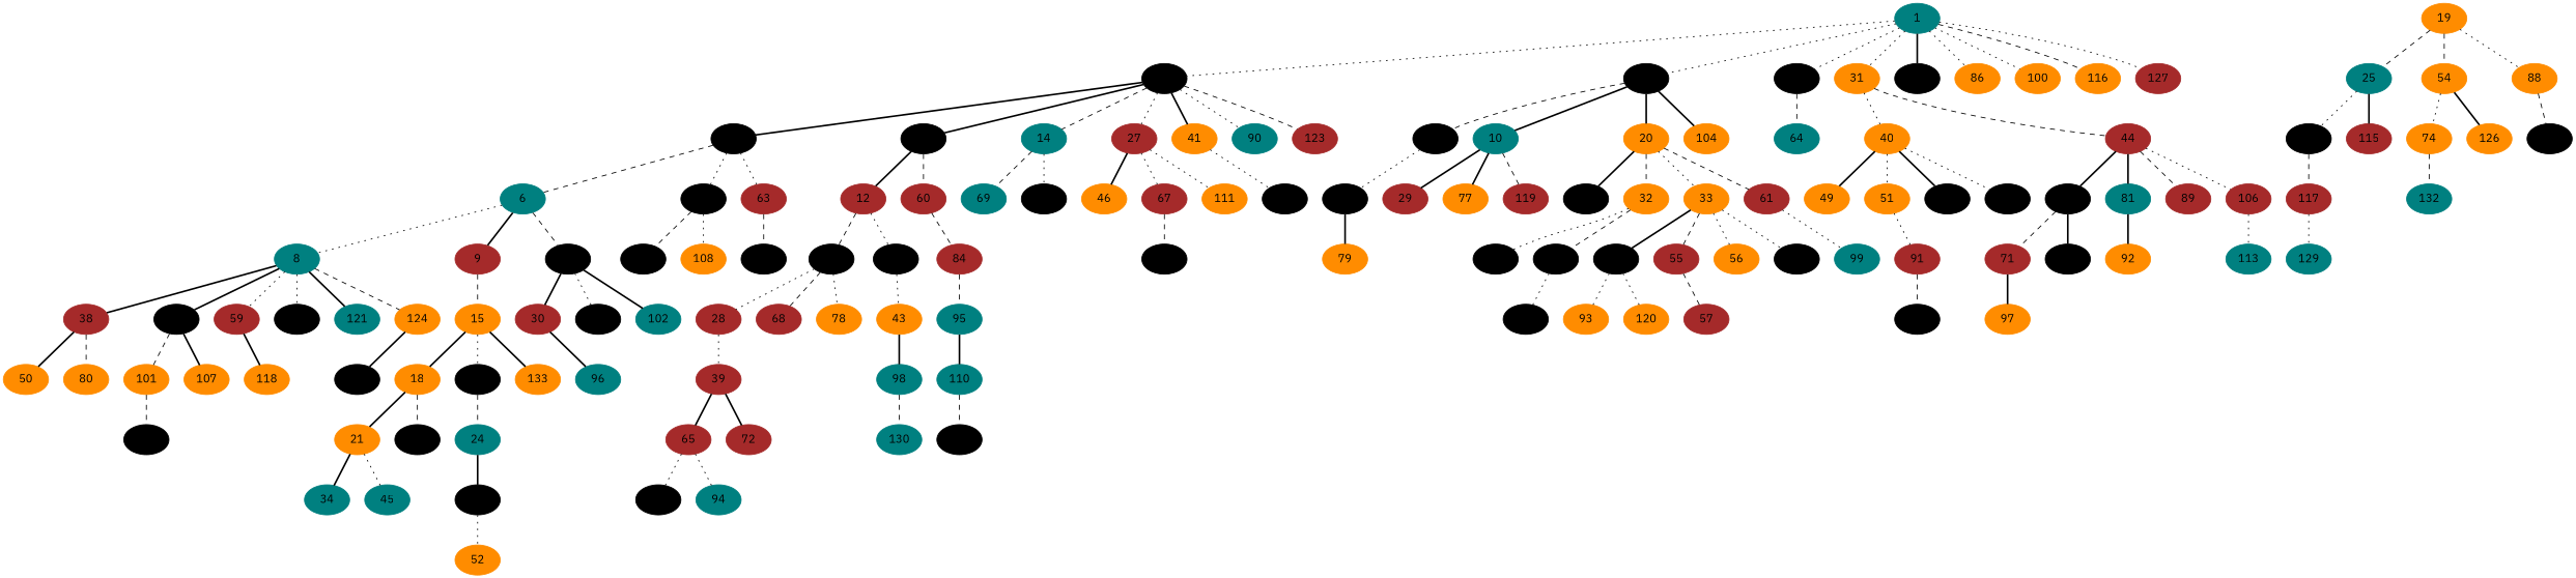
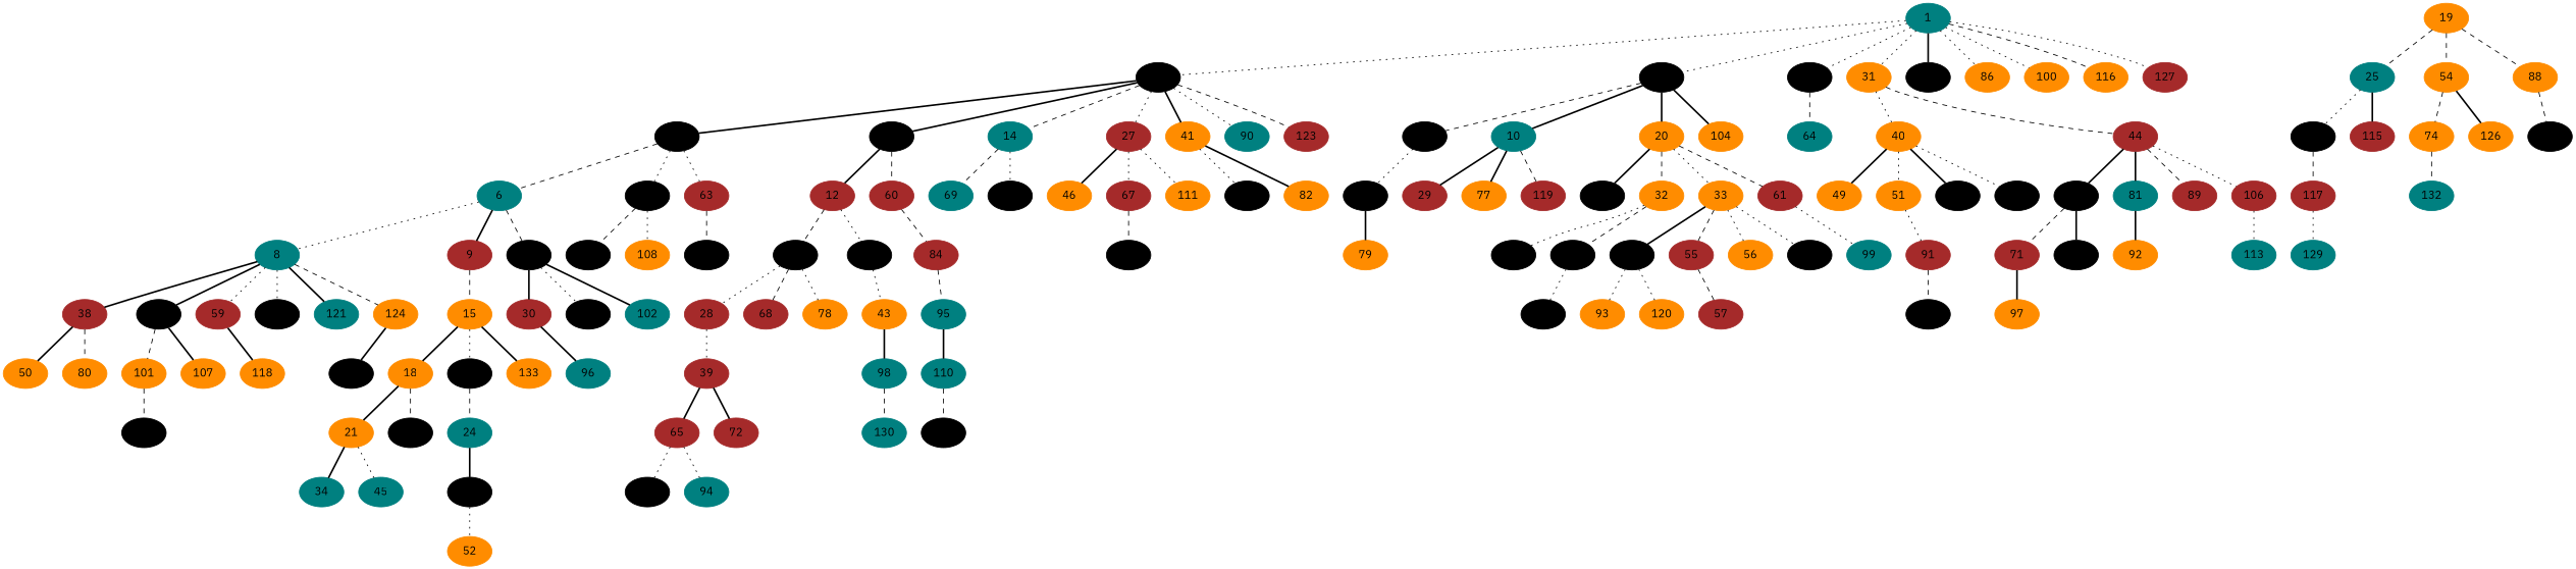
  graph {
    fontname="IBM Plex Sans"
    node [color=darkorange fontname="IBM Plex Sans" style=filled]
    edge [fontname="IBM Plex Sans" style=dotted]
    1 [color=teal]
    2 [color=black]
    3 [color=black]
    13 [color=black]
    31
    42 [color=black]
    86
    100
    116
    127 [color=brown]
    5 [color=black]
    7 [color=black]
    14 [color=teal]
    27 [color=brown]
    41
    90 [color=teal]
    123 [color=brown]
    4 [color=black]
    10 [color=teal]
    20
    104
    64 [color=teal]
    40
    44 [color=brown]
    6 [color=teal]
    47 [color=black]
    63 [color=brown]
    12 [color=brown]
    60 [color=brown]
    69 [color=teal]
    128 [color=black]
    46
    67 [color=brown]
    111
    48 [color=black]
+   82
    11 [color=black]
    29 [color=brown]
    77
    119 [color=brown]
    22 [color=black]
    32
    33
    61 [color=brown]
    79
    8 [color=teal]
    9 [color=brown]
    16 [color=black]
    76 [color=black]
    108
    131 [color=black]
    38 [color=brown]
    58 [color=black]
    59 [color=brown]
    66 [color=black]
    121 [color=teal]
    124
    15
    30 [color=brown]
    35 [color=black]
    102 [color=teal]
    17 [color=black]
    37 [color=black]
    84 [color=brown]
    50
    80
    101
    107
    118
    135 [color=black]
    18
    23 [color=black]
    133
    28 [color=brown]
    68 [color=brown]
    78
    43
    21
    87 [color=black]
    25 [color=teal]
    19
    54
    88
    24 [color=teal]
    96 [color=teal]
    39 [color=brown]
    34 [color=teal]
    45 [color=teal]
    75 [color=black]
    115 [color=brown]
    74
    126
    105 [color=black]
    73 [color=black]
    83 [color=black]
    36 [color=black]
    55 [color=brown]
    56
    70 [color=black]
    99 [color=teal]
    26 [color=black]
    52
    117 [color=brown]
    122 [color=black]
    65 [color=brown]
    72 [color=brown]
    49
    51
    53 [color=black]
    109 [color=black]
    62 [color=black]
    81 [color=teal]
    89 [color=brown]
    106 [color=brown]
    112 [color=black]
    93
    120
    57 [color=brown]
    98 [color=teal]
    85 [color=black]
    94 [color=teal]
    91 [color=brown]
    130 [color=teal]
    71 [color=brown]
    103 [color=black]
    92
    113 [color=teal]
    114 [color=black]
    132 [color=teal]
    134 [color=black]
    95 [color=teal]
    97
    129 [color=teal]
    110 [color=teal]
    125 [color=black]
    1 -- 2
    1 -- 3
    1 -- 13
    1 -- 31
    1 -- 42 [style=bold]
    1 -- 86
    1 -- 100
    1 -- 116 [style=dashed]
    1 -- 127
    2 -- 5 [style=bold]
    2 -- 7 [style=bold]
    2 -- 14 [style=dashed]
    2 -- 27
    2 -- 41 [style=bold]
    2 -- 90
    2 -- 123 [style=dashed]
    3 -- 4 [style=dashed]
    3 -- 10 [style=bold]
    3 -- 20 [style=bold]
    3 -- 104 [style=bold]
    13 -- 64 [style=dashed]
    31 -- 40
    31 -- 44 [style=dashed]
    5 -- 6 [style=dashed]
    5 -- 47
    5 -- 63
    7 -- 12 [style=bold]
    7 -- 60 [style=dashed]
    14 -- 69 [style=dashed]
    14 -- 128
    27 -- 46 [style=bold]
    27 -- 67
    27 -- 111
    41 -- 48
+   41 -- 82 [style=bold]
    4 -- 11
    10 -- 29 [style=bold]
    10 -- 77 [style=bold]
    10 -- 119 [style=dashed]
    20 -- 22 [style=bold]
    20 -- 32 [style=dashed]
    20 -- 33
    20 -- 61 [style=dashed]
    40 -- 49 [style=bold]
    40 -- 51
    40 -- 53 [style=bold]
    40 -- 109
    44 -- 62 [style=bold]
    44 -- 81 [style=bold]
    44 -- 89 [style=dashed]
    44 -- 106
    6 -- 8
    6 -- 9 [style=bold]
    6 -- 16 [style=dashed]
    47 -- 76 [style=dashed]
    47 -- 108
    63 -- 131 [style=dashed]
    12 -- 17 [style=dashed]
    12 -- 37
    60 -- 84 [style=dashed]
    67 -- 122 [style=dashed]
    11 -- 79 [style=bold]
    32 -- 73
    32 -- 83 [style=dashed]
    33 -- 36 [style=bold]
    33 -- 55 [style=dashed]
    33 -- 56
    33 -- 70
    61 -- 99
    8 -- 38 [style=bold]
    8 -- 58 [style=bold]
    8 -- 59
    8 -- 66
    8 -- 121 [style=bold]
    8 -- 124 [style=dashed]
    9 -- 15 [style=dashed]
    16 -- 30 [style=bold]
    16 -- 35
    16 -- 102 [style=bold]
    38 -- 50 [style=bold]
    38 -- 80 [style=dashed]
    58 -- 101 [style=dashed]
    58 -- 107 [style=bold]
    59 -- 118 [style=bold]
    124 -- 135 [style=bold]
    15 -- 18 [style=bold]
    15 -- 23
    15 -- 133 [style=bold]
    30 -- 96 [style=bold]
    17 -- 28
    17 -- 68 [style=dashed]
    17 -- 78
    37 -- 43
    84 -- 95 [style=dashed]
    101 -- 134 [style=dashed]
    18 -- 21 [style=bold]
    18 -- 87 [style=dashed]
    23 -- 24 [style=dashed]
    28 -- 39
    43 -- 98 [style=bold]
    21 -- 34 [style=bold]
    21 -- 45
    25 -- 75
    25 -- 115 [style=bold]
    19 -- 25 [style=dashed]
    19 -- 54 [style=dashed]
-   19 -- 88
-   54 -- 74
+   19 -- 88 [style=dashed]
+   54 -- 74 [style=dashed]
    54 -- 126 [style=bold]
    88 -- 105 [style=dashed]
    24 -- 26 [style=bold]
    39 -- 65 [style=bold]
    39 -- 72 [style=bold]
    75 -- 117 [style=dashed]
    74 -- 132 [style=dashed]
    83 -- 112
    36 -- 93
    36 -- 120
    55 -- 57 [style=dashed]
    26 -- 52
    117 -- 129
    65 -- 85
    65 -- 94
    51 -- 91
    62 -- 71 [style=dashed]
    62 -- 103 [style=bold]
    81 -- 92 [style=bold]
    106 -- 113
    98 -- 130 [style=dashed]
    91 -- 114 [style=dashed]
    71 -- 97 [style=bold]
    95 -- 110 [style=bold]
    110 -- 125 [style=dashed]
  }
